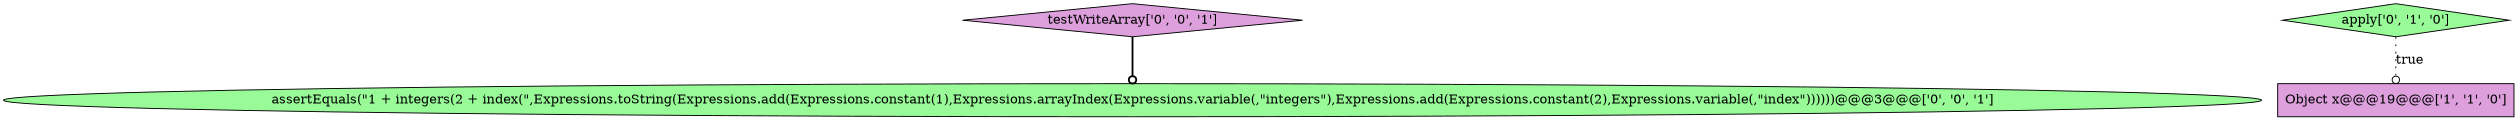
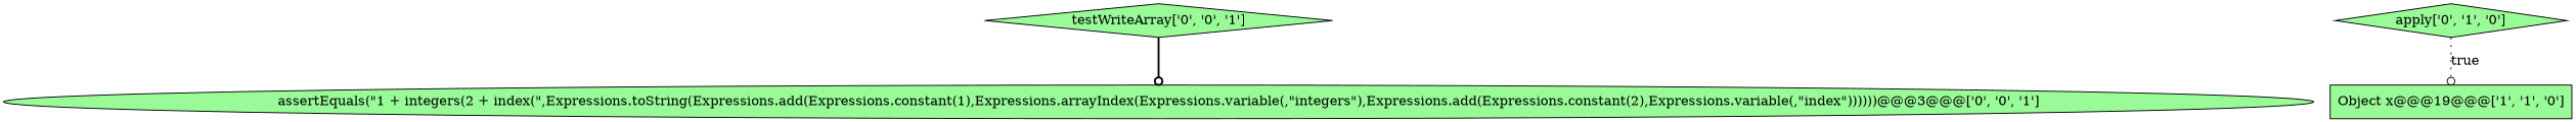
  digraph {
    node [fillcolor=plum shape=diamond style=filled]
    edge [arrowhead=odot]
-   n1 [label="testWriteArray['0', '0', '1']"]
+   n1 [fillcolor=palegreen label="testWriteArray['0', '0', '1']"]
    n2 [fillcolor=palegreen label="assertEquals(\"1 + integers(2 + index(\",Expressions.toString(Expressions.add(Expressions.constant(1),Expressions.arrayIndex(Expressions.variable(,\"integers\"),Expressions.add(Expressions.constant(2),Expressions.variable(,\"index\"))))))@@@3@@@['0', '0', '1']" shape=ellipse]
    n3 [fillcolor=palegreen label="apply['0', '1', '0']"]
-   n4 [label="Object x@@@19@@@['1', '1', '0']" shape=box]
+   n4 [fillcolor=palegreen label="Object x@@@19@@@['1', '1', '0']" shape=box]
    n1 -> n2 [style=bold]
    n3 -> n4 [label=true style=dotted]
  }
